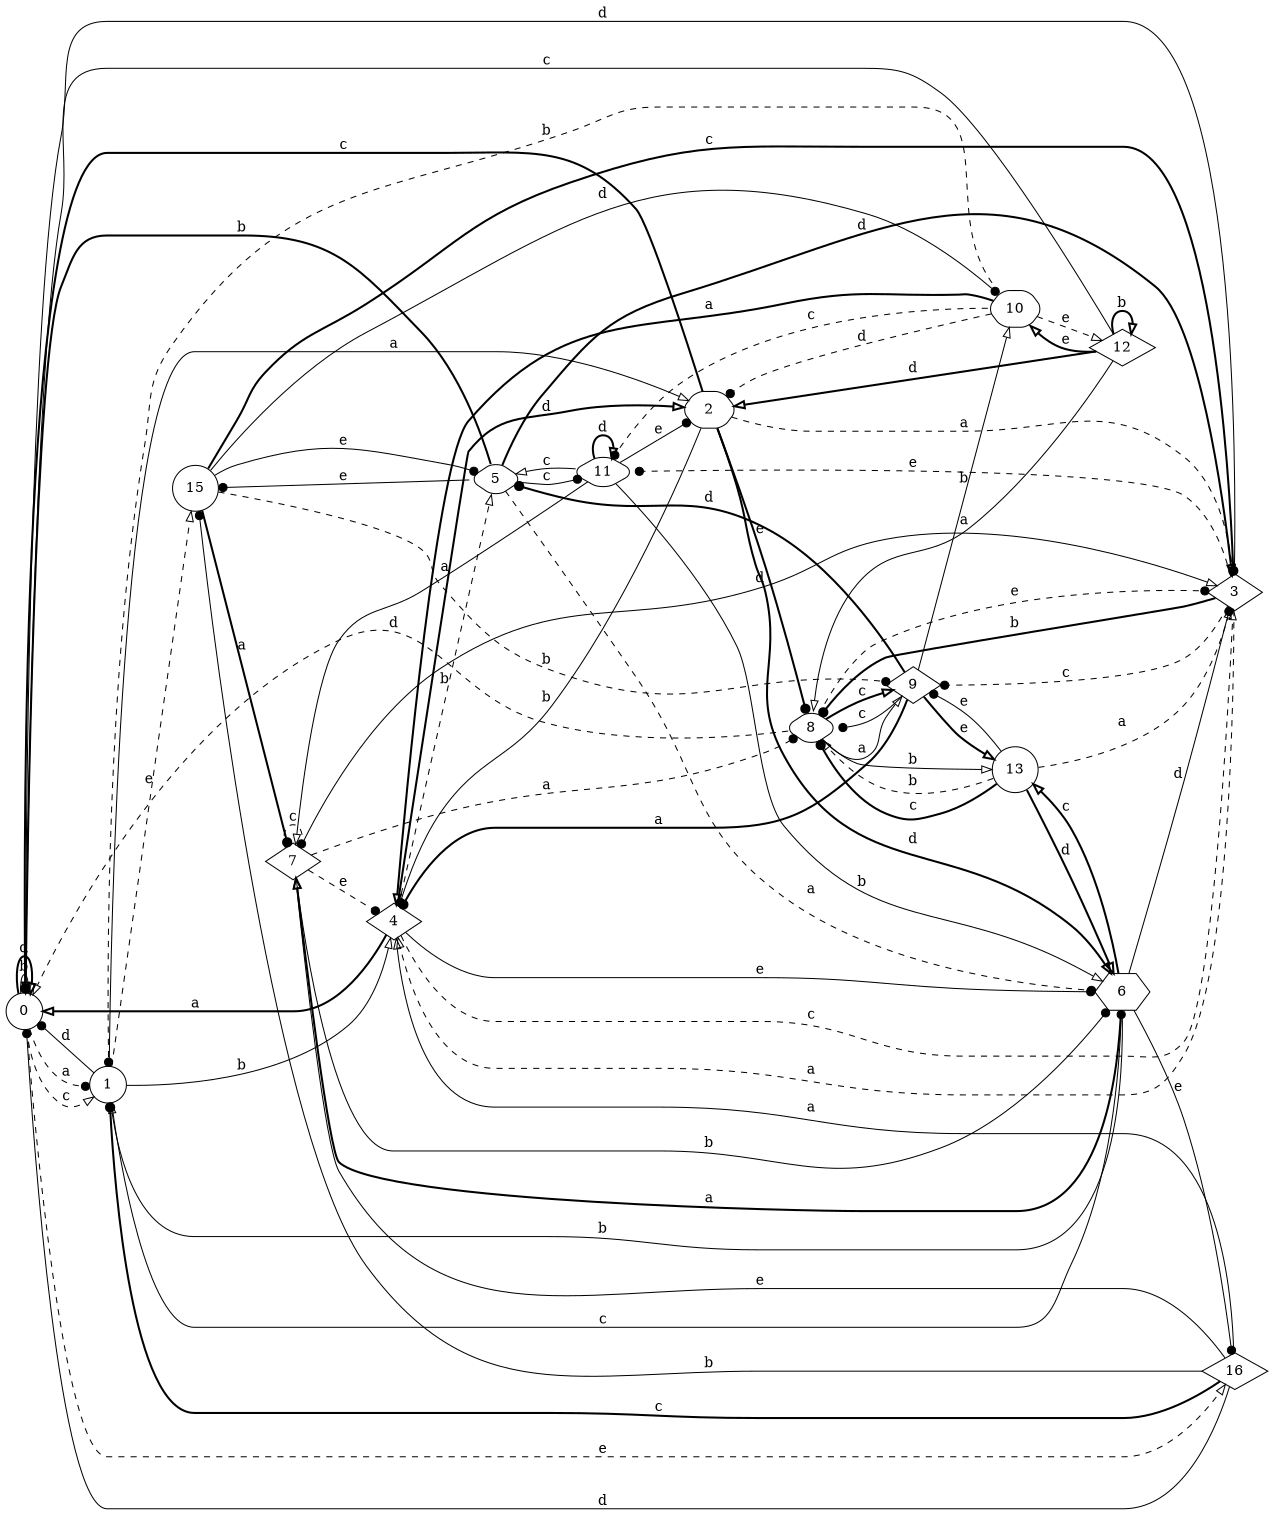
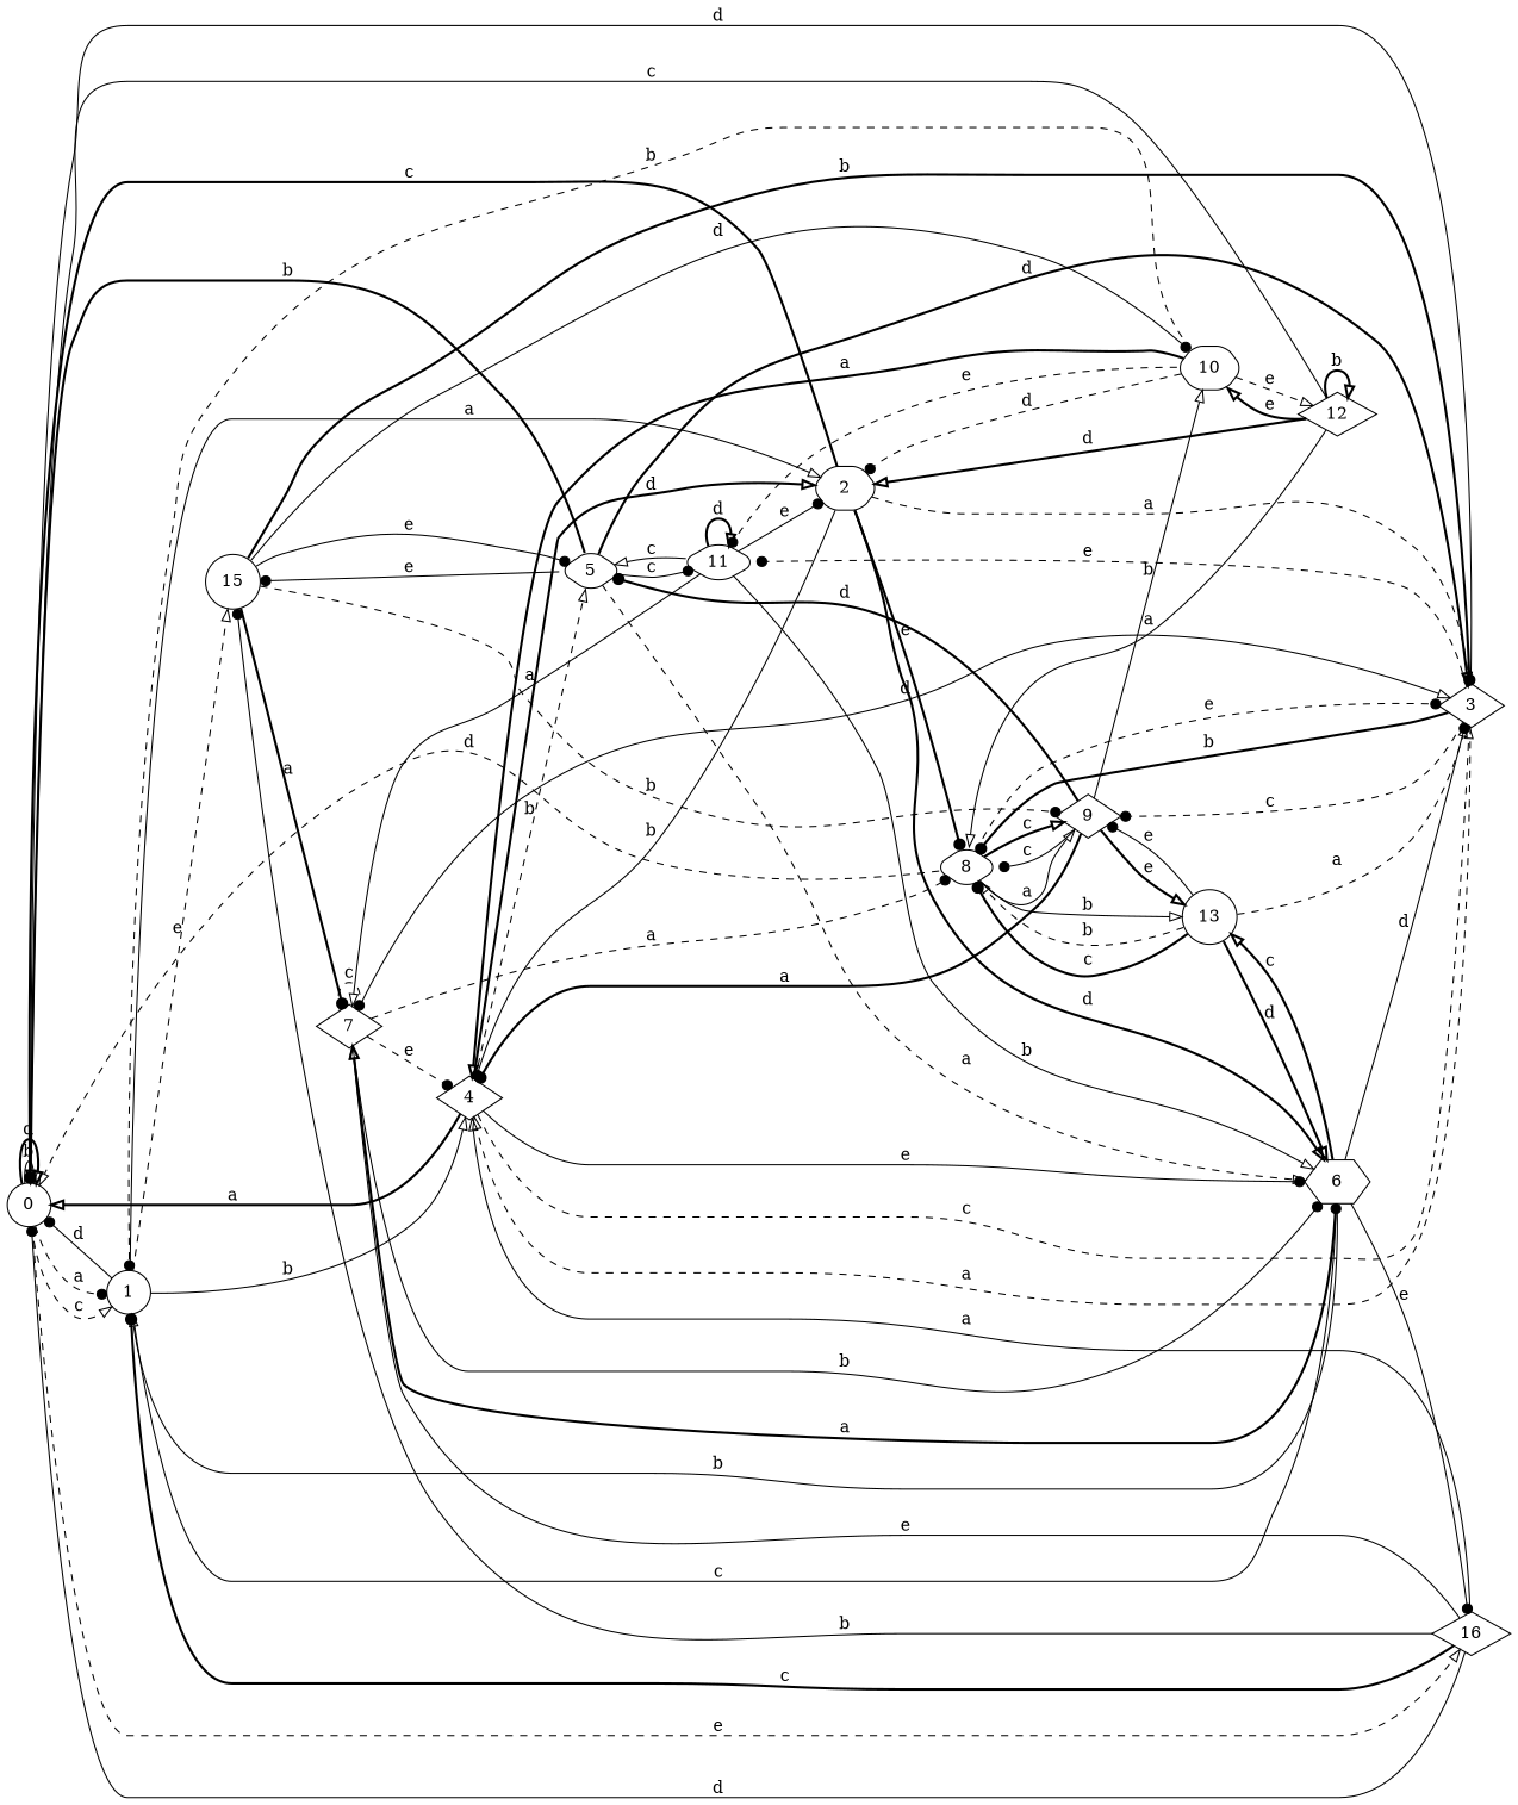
  digraph {
    rankdir=LR
    node [color=black fillcolor=white shape=diamond style=filled]
    edge [arrowhead=onormal style=solid]
    n1 [label=0 shape=circle]
    n2 [label=1 shape=circle style="rounded,filled"]
    n3 [label=16]
    n4 [label=2 shape=hexagon style="rounded,filled"]
    n5 [label=4]
    n6 [label=6 shape=hexagon]
    n7 [label=15 shape=circle]
    n8 [label=7]
    n9 [label=3]
    n10 [label=8 style="rounded,filled"]
    n11 [label=5 style="rounded,filled"]
    n12 [label=13 shape=circle]
    n13 [label=9]
    n14 [label=10 shape=hexagon style="rounded,filled"]
    n15 [label=11 style="rounded,filled"]
    n16 [label=12]
    n1 -> n1 [label=b]
    n1 -> n1 [label=d style=bold]
    n1 -> n2 [arrowhead=dot label=a style=dashed]
    n1 -> n2 [label=c style=dashed]
    n1 -> n3 [label=e style=dashed]
    n2 -> n1 [arrowhead=dot label=d]
    n2 -> n4 [label=a]
    n2 -> n5 [label=b]
    n2 -> n6 [arrowhead=dot label=c]
    n2 -> n7 [label=e style=dashed]
    n3 -> n1 [arrowhead=dot label=d]
    n3 -> n2 [arrowhead=dot label=c style=bold]
    n3 -> n5 [label=a]
    n3 -> n7 [arrowhead=dot label=b]
    n3 -> n8 [label=e]
    n4 -> n1 [arrowhead=dot label=c style=bold]
    n4 -> n5 [arrowhead=dot label=b]
    n4 -> n6 [label=d style=bold]
    n4 -> n9 [label=a style=dashed]
    n4 -> n10 [arrowhead=dot label=e style=bold]
    n5 -> n1 [label=a style=bold]
    n5 -> n4 [label=d style=bold]
    n5 -> n6 [arrowhead=dot label=e]
    n5 -> n9 [label=c style=dashed]
    n5 -> n11 [label=b style=dashed]
    n6 -> n2 [label=b]
    n6 -> n3 [arrowhead=dot label=e]
    n6 -> n8 [label=a style=bold]
    n6 -> n9 [arrowhead=dot label=d]
    n6 -> n12 [label=c style=bold]
    n7 -> n8 [arrowhead=dot label=a style=bold]
-   n7 -> n9 [arrowhead=dot label=c style=bold]
+   n7 -> n9 [arrowhead=dot label=b style=bold]
    n7 -> n11 [arrowhead=dot label=e]
    n7 -> n13 [arrowhead=dot label=b style=dashed]
    n7 -> n14 [arrowhead=dot label=d]
    n8 -> n5 [arrowhead=dot label=e style=dashed]
    n8 -> n6 [arrowhead=dot label=b]
    n8 -> n8 [arrowhead=dot label=c style=dashed]
    n8 -> n9 [label=d]
    n8 -> n10 [arrowhead=dot label=a style=dashed]
    n9 -> n1 [arrowhead=dot label=d]
    n9 -> n5 [label=a style=dashed]
    n9 -> n10 [arrowhead=dot label=b style=bold]
    n9 -> n13 [arrowhead=dot label=c style=dashed]
    n9 -> n15 [arrowhead=dot label=e style=dashed]
    n10 -> n1 [label=d style=dashed]
    n10 -> n9 [arrowhead=dot label=e style=dashed]
    n10 -> n12 [label=b]
    n10 -> n13 [label=a]
    n10 -> n13 [label=c style=bold]
    n11 -> n1 [label=b style=bold]
-   n11 -> n6 [arrowhead=dot label=a style=dashed]
+   n11 -> n6 [label=a style=dashed]
    n11 -> n7 [arrowhead=dot label=e]
    n11 -> n9 [label=d style=bold]
    n11 -> n15 [arrowhead=dot label=c]
    n12 -> n6 [label=d style=bold]
    n12 -> n9 [label=a style=dashed]
    n12 -> n10 [label=b style=dashed]
    n12 -> n10 [arrowhead=dot label=c style=bold]
    n12 -> n13 [arrowhead=dot label=e]
    n13 -> n5 [arrowhead=dot label=a style=bold]
    n13 -> n10 [arrowhead=dot label=c]
    n13 -> n11 [arrowhead=dot label=d style=bold]
    n13 -> n12 [label=e style=bold]
    n13 -> n14 [label=b]
    n14 -> n2 [arrowhead=dot label=b style=dashed]
    n14 -> n4 [arrowhead=dot label=d style=dashed]
    n14 -> n5 [label=a style=bold]
-   n14 -> n15 [arrowhead=dot label=c style=dashed]
+   n14 -> n15 [arrowhead=dot label=e style=dashed]
    n14 -> n16 [label=e style=dashed]
    n15 -> n4 [arrowhead=dot label=e]
    n15 -> n6 [label=b]
    n15 -> n8 [label=a]
    n15 -> n11 [label=c]
    n15 -> n15 [label=d style=bold]
    n16 -> n1 [label=c]
    n16 -> n4 [label=d style=bold]
    n16 -> n10 [label=a]
    n16 -> n14 [label=e style=bold]
    n16 -> n16 [label=b style=bold]
  }
